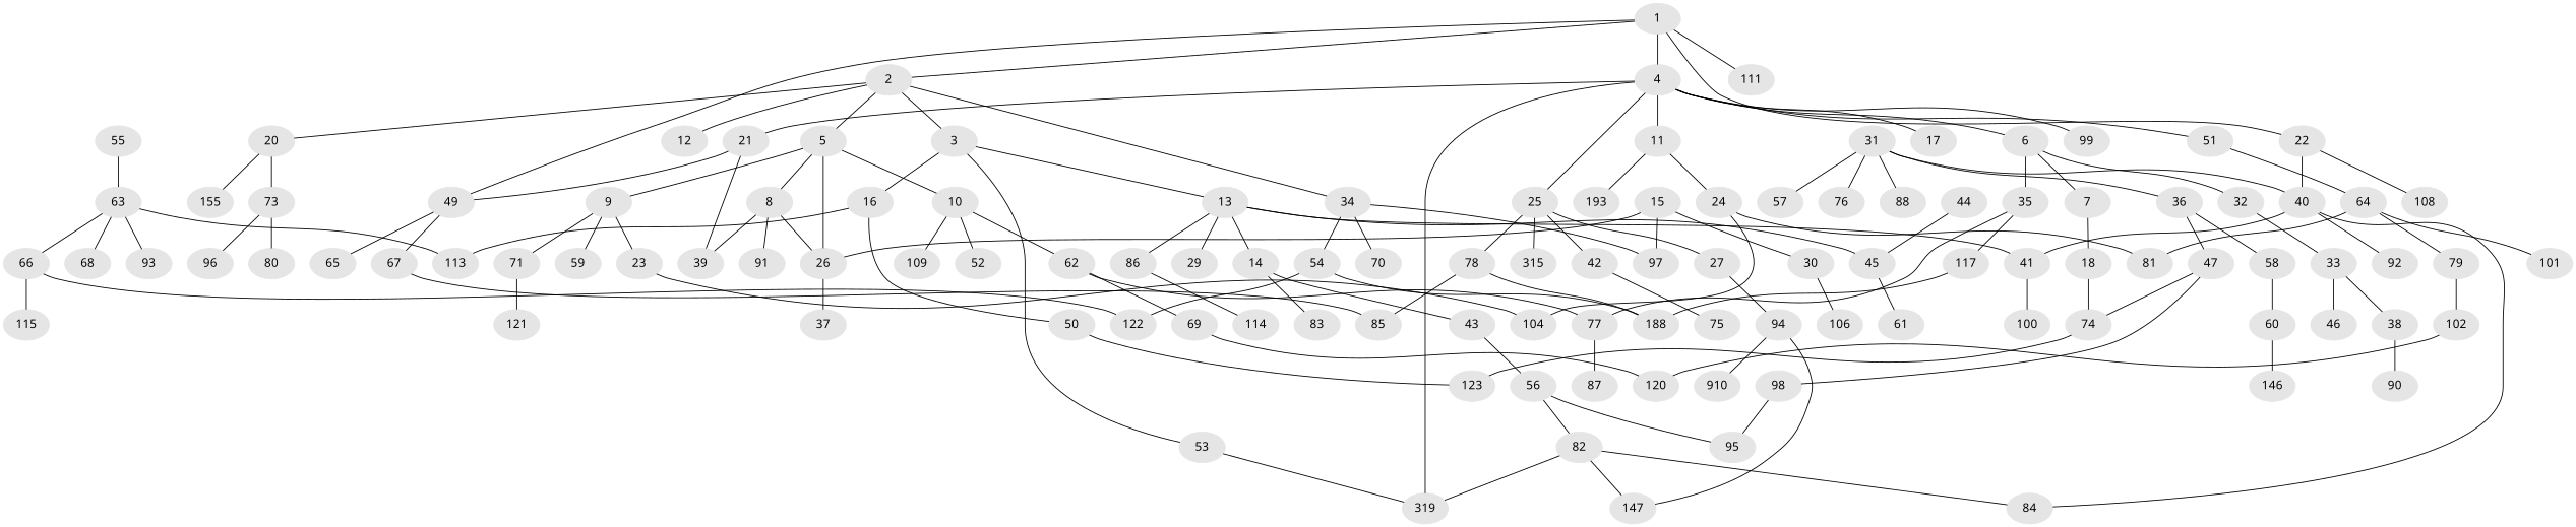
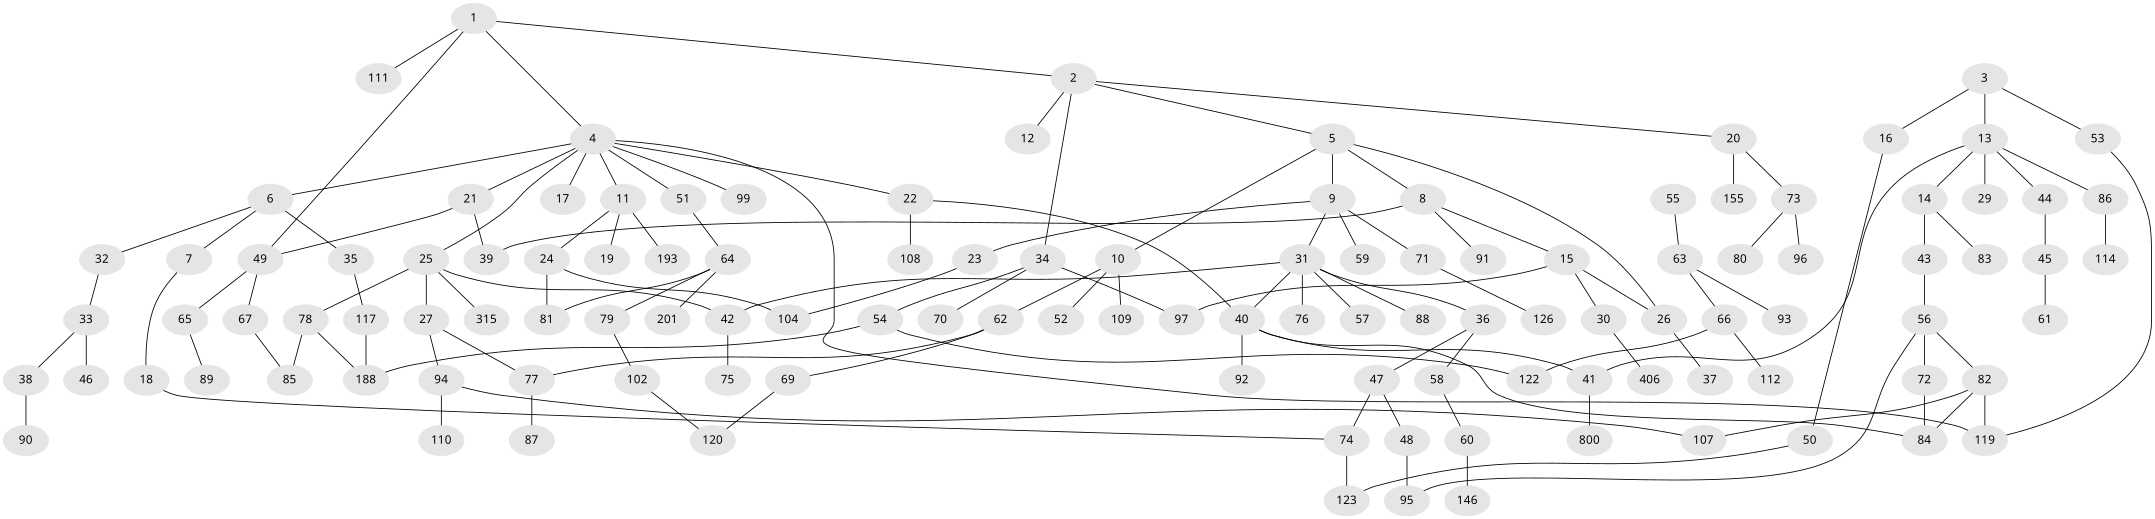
  graph {
    fontname="Noto Sans"
    node [color=gray90 fontname="Noto Sans" style=filled]
    edge [fontname="Noto Sans"]
    1
    2
    4
    22
    49
    111
    3
    5
    12
    20
    34
    6
    11
    17
    21
    25
    51
    99
-   119 [label=319]
+   119
    40
    108
    65
    67
    13
    16
    53
    8
    9
    10
    26
    73
    n32 [label=155]
    97
    54
    70
    14
    29
    41
    44
    86
    50
-   113
    7
    32
    35
+   19
    24
    n48 [label=193]
    39
    27
    42
    78
    n53 [label=315]
    64
    15
    91
    23
    31
    59
    71
    52
    62
    109
    37
    18
    33
    77
    117
    74
    30
    104
    36
    57
    76
    88
-   121
+   121 [label=126]
    69
    81
    43
    83
-   100
+   100 [label=800]
    45
    114
    56
-   106
+   106 [label=406]
    123
    80
    96
    84
    92
    94
    75
    n93 [label=188]
    85
-   107 [label=147]
-   110 [label=910]
+   107
+   110
    55
    63
    47
    58
    38
    46
    90
    122
    87
-   48 [label=98]
+   48
    60
    95
+   72
    82
    61
+   89
    79
-   101
+   101 [label=201]
    66
-   68
    93
    n118 [label=146]
    120
-   112 [label=115]
+   112
    102
    1 -- 2
    1 -- 4
-   1 -- 22
+   4 -- 22
    1 -- 49
    1 -- 111
-   2 -- 3
    2 -- 5
    2 -- 12
    2 -- 20
    2 -- 34
    4 -- 6
    4 -- 11
    4 -- 17
    4 -- 21
    4 -- 25
    4 -- 51
    4 -- 99
    4 -- 119
    22 -- 40
    22 -- 108
    49 -- 65
    49 -- 67
    3 -- 13
    3 -- 16
    3 -- 53
    5 -- 8
    5 -- 9
    5 -- 10
    5 -- 26
    20 -- 73
    20 -- n32
    34 -- 97
    34 -- 54
    34 -- 70
    6 -- 7
    6 -- 32
    6 -- 35
+   11 -- 19
    11 -- 24
    11 -- n48
    21 -- 49
    21 -- 39
    25 -- 27
    25 -- 42
    25 -- 78
    25 -- n53
    51 -- 64
    40 -- 41
    40 -- 84
    40 -- 92
+   65 -- 89
    67 -- 85
    13 -- 14
    13 -- 29
    13 -- 41
-   13 -- 45
+   13 -- 44
    13 -- 86
    16 -- 50
-   16 -- 113
    53 -- 119
    8 -- 39
-   8 -- 26
+   8 -- 15
    8 -- 91
    9 -- 23
+   9 -- 31
    9 -- 59
    9 -- 71
    10 -- 52
    10 -- 62
    10 -- 109
    26 -- 37
    73 -- 80
    73 -- 96
    54 -- n93
    54 -- 122
    14 -- 43
    14 -- 83
    41 -- 100
    44 -- 45
    86 -- 114
    50 -- 123
    7 -- 18
    32 -- 33
-   35 -- 77
+   27 -- 77
    35 -- 117
    24 -- 104
    24 -- 81
    27 -- 94
    42 -- 75
    78 -- n93
    78 -- 85
    64 -- 81
    64 -- 79
    64 -- 101
    15 -- 26
    15 -- 97
    15 -- 30
    23 -- 104
    31 -- 40
+   31 -- 42
    31 -- 36
    31 -- 57
    31 -- 76
    31 -- 88
    71 -- 121
    62 -- 77
    62 -- 69
    18 -- 74
    33 -- 38
    33 -- 46
    77 -- 87
    117 -- n93
    74 -- 123
    30 -- 106
    36 -- 47
    36 -- 58
    69 -- 120
    43 -- 56
    45 -- 61
    56 -- 95
+   56 -- 72
    56 -- 82
    94 -- 107
    94 -- 110
    55 -- 63
-   63 -- 113
    63 -- 66
-   63 -- 68
    63 -- 93
    47 -- 74
    47 -- 48
    58 -- 60
    38 -- 90
    48 -- 95
    60 -- n118
+   72 -- 84
    82 -- 119
    82 -- 84
    82 -- 107
    79 -- 102
    66 -- 122
    66 -- 112
    102 -- 120
  }
